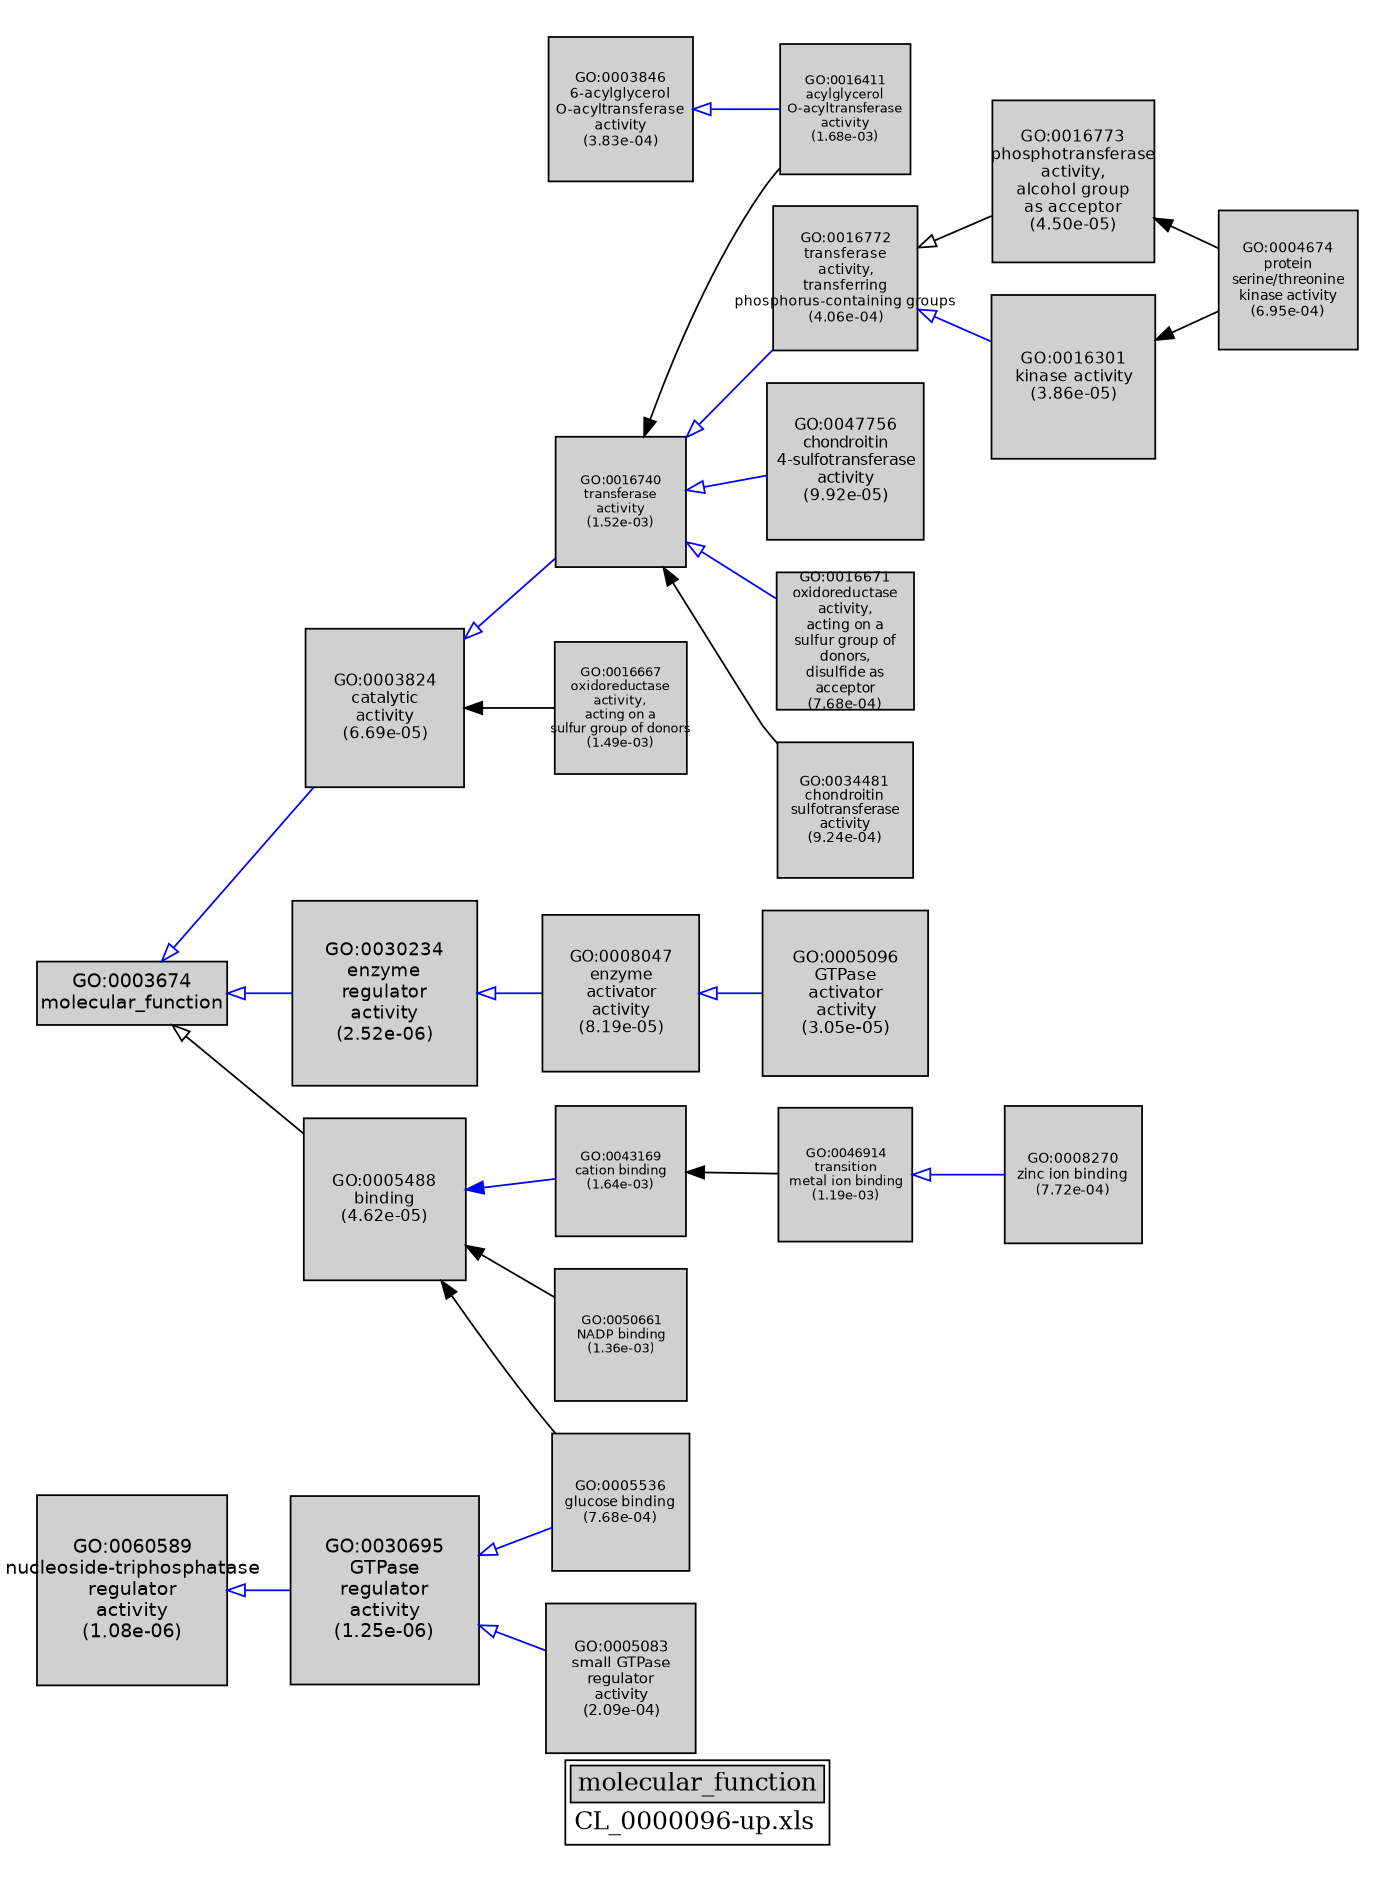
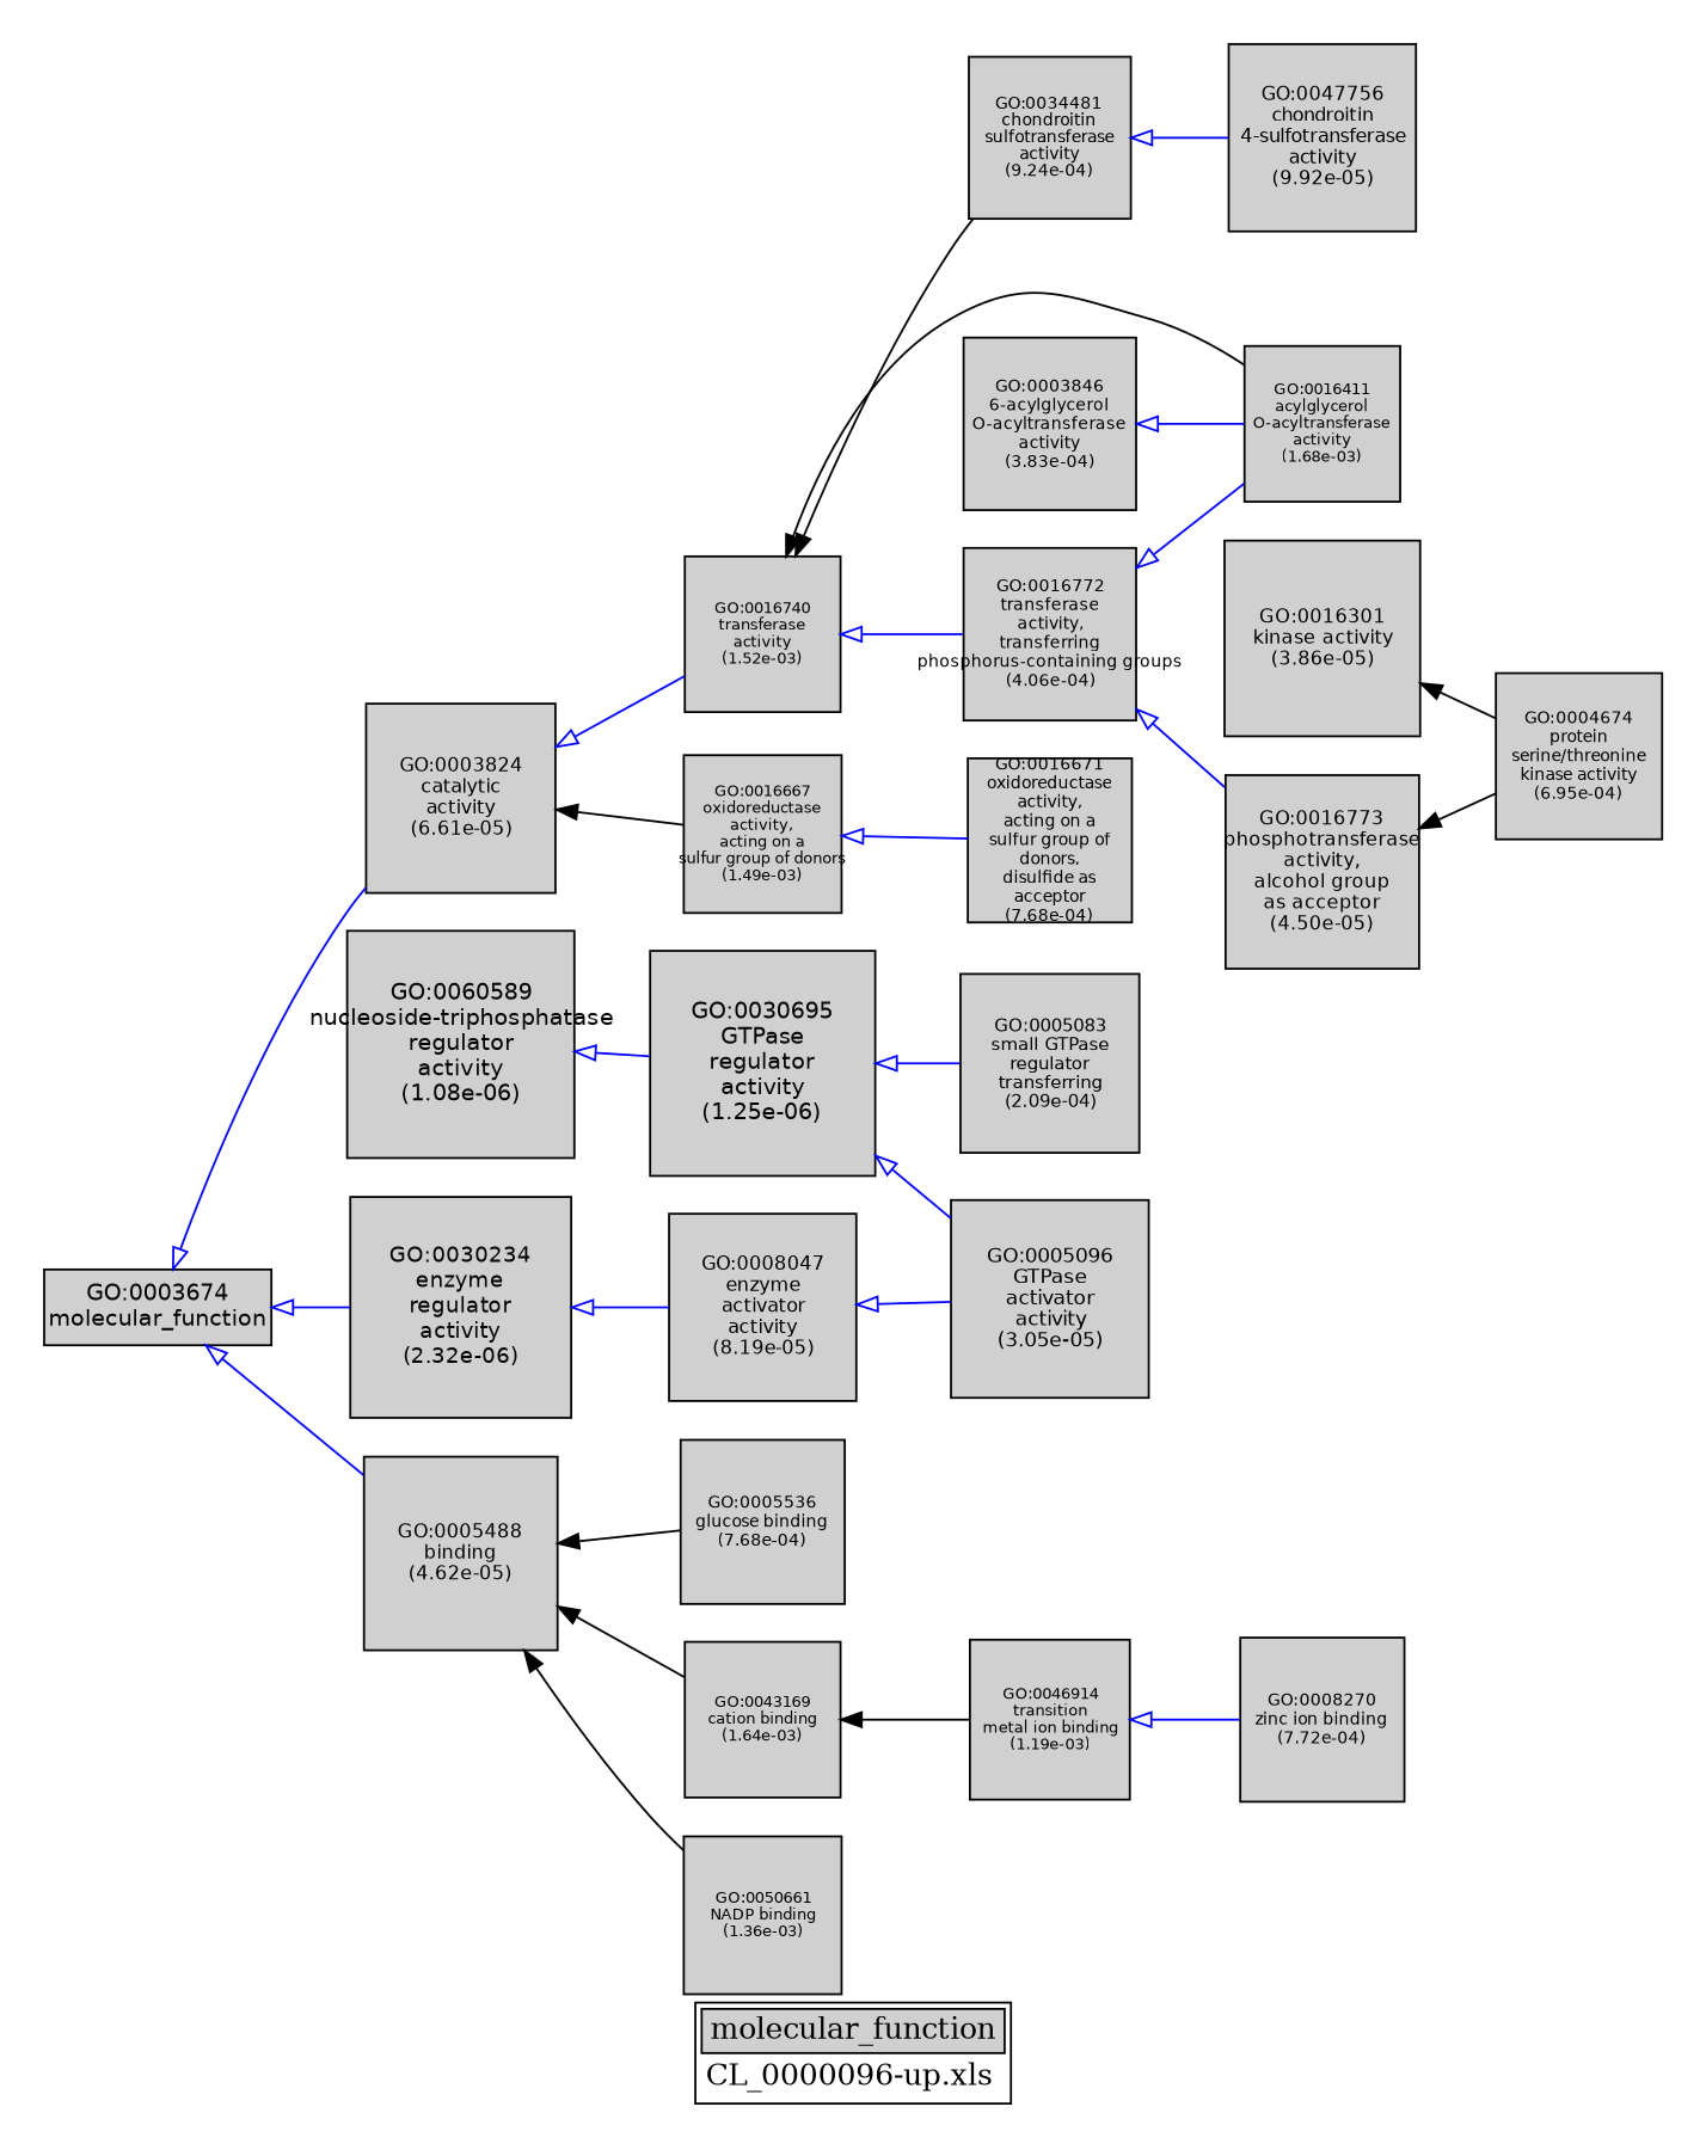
  digraph {
    bgcolor="#FFFFFF"
    label=<<TABLE COLOR="black" BGCOLOR="white"><TR><TD COLSPAN="2" BGCOLOR="#D0D0D0"><FONT COLOR="black">molecular_function</FONT></TD></TR><TR><TD BORDER="0">CL_0000096-up.xls</TD></TR></TABLE>>
    rankdir=LR
    node [color=black fillcolor="#D0D0D0" fixedsize=true fontcolor=black fontname=Helvetica fontsize=7.8189892334 shape=box style=filled]
    edge [dir=back weight=5.0 arrowtail=empty color=blue]
    n1 [fontsize=7.44047594874 height=1.03339943733 label=<<TABLE BORDER="0"><TR><TD>GO:0016740<BR/>transferase<BR/>activity<BR/>(1.52e-03)</TD></TR></TABLE>> width=1.03339943733]
-   n2 [fontsize=10.4956265538 height=1.45772591024 label=<<TABLE BORDER="0"><TR><TD>GO:0030234<BR/>enzyme<BR/>regulator<BR/>activity<BR/>(2.52e-06)</TD></TR></TABLE>> width=1.45772591024]
+   n2 [fontsize=10.4956265538 height=1.45772591024 label=<<TABLE BORDER="0"><TR><TD>GO:0030234<BR/>enzyme<BR/>regulator<BR/>activity<BR/>(2.32e-06)</TD></TR></TABLE>> width=1.45772591024]
    n3 [fontsize=7.71815644054 height=1.0719661723 label=<<TABLE BORDER="0"><TR><TD>GO:0034481<BR/>chondroitin<BR/>sulfotransferase<BR/>activity<BR/>(9.24e-04)</TD></TR></TABLE>> width=1.0719661723]
    n4 [fontsize=9.21395904846 height=1.27971653451 label=<<TABLE BORDER="0"><TR><TD>GO:0005488<BR/>binding<BR/>(4.62e-05)</TD></TR></TABLE>> width=1.27971653451]
    n5 [fontsize=7.57651801882 height=1.05229416928 label=<<TABLE BORDER="0"><TR><TD>GO:0046914<BR/>transition<BR/>metal ion binding<BR/>(1.19e-03)</TD></TR></TABLE>> width=1.05229416928]
    n6 [fontsize=7.45222976631 height=1.03503191199 label=<<TABLE BORDER="0"><TR><TD>GO:0016667<BR/>oxidoreductase<BR/>activity,<BR/>acting on a<BR/>sulfur group of donors<BR/>(1.49e-03)</TD></TR></TABLE>> width=1.03503191199]
-   n7 [fontsize=9.04261408394 height=1.25591862277 label=<<TABLE BORDER="0"><TR><TD>GO:0003824<BR/>catalytic<BR/>activity<BR/>(6.69e-05)</TD></TR></TABLE>> width=1.25591862277]
+   n7 [fontsize=9.04261408394 height=1.25591862277 label=<<TABLE BORDER="0"><TR><TD>GO:0003824<BR/>catalytic<BR/>activity<BR/>(6.61e-05)</TD></TR></TABLE>> width=1.25591862277]
    n8 [fontsize=9.4020198553 height=1.30583609101 label=<<TABLE BORDER="0"><TR><TD>GO:0005096<BR/>GTPase<BR/>activator<BR/>activity<BR/>(3.05e-05)</TD></TR></TABLE>> width=1.30583609101]
    n9 [fontsize=10.7430712446 height=1.49209322841 label=<<TABLE BORDER="0"><TR><TD>GO:0030695<BR/>GTPase<BR/>regulator<BR/>activity<BR/>(1.25e-06)</TD></TR></TABLE>> width=1.49209322841]
    n10 [height=1.08597072686 label=<<TABLE BORDER="0"><TR><TD>GO:0005536<BR/>glucose binding<BR/>(7.68e-04)</TD></TR></TABLE>> width=1.08597072686]
    n11 [fontsize=7.3836139094 height=1.02550193186 label=<<TABLE BORDER="0"><TR><TD>GO:0016411<BR/>acylglycerol<BR/>O-acyltransferase<BR/>activity<BR/>(1.68e-03)</TD></TR></TABLE>> width=1.02550193186]
    n12 [fontsize=9.29521667635 height=1.29100231616 label=<<TABLE BORDER="0"><TR><TD>GO:0016301<BR/>kinase activity<BR/>(3.86e-05)</TD></TR></TABLE>> width=1.29100231616]
    n13 [fontsize=7.87253013795 height=1.0934069636 label=<<TABLE BORDER="0"><TR><TD>GO:0004674<BR/>protein<BR/>serine/threonine<BR/>kinase activity<BR/>(6.95e-04)</TD></TR></TABLE>> width=1.0934069636]
    n14 [fontsize=8.15606826436 height=1.13278725894 label=<<TABLE BORDER="0"><TR><TD>GO:0016772<BR/>transferase<BR/>activity,<BR/>transferring<BR/>phosphorus-containing groups<BR/>(4.06e-04)</TD></TR></TABLE>> width=1.13278725894]
    n15 [fontsize=7.39801751373 height=1.02750243246 label=<<TABLE BORDER="0"><TR><TD>GO:0043169<BR/>cation binding<BR/>(1.64e-03)</TD></TR></TABLE>> width=1.02750243246]
-   n16 [fontsize=8.49290510317 height=1.17957015322 label=<<TABLE BORDER="0"><TR><TD>GO:0005083<BR/>small GTPase<BR/>regulator<BR/>activity<BR/>(2.09e-04)</TD></TR></TABLE>> width=1.17957015322]
+   n16 [fontsize=8.49290510317 height=1.17957015322 label=<<TABLE BORDER="0"><TR><TD>GO:0005083<BR/>small GTPase<BR/>regulator<BR/>transferring<BR/>(2.09e-04)</TD></TR></TABLE>> width=1.17957015322]
    n17 [fontsize=10.8 label=<<TABLE BORDER="0"><TR><TD>GO:0003674<BR/>molecular_function</TD></TR></TABLE>> width=1.5]
    n18 [fontsize=10.8 height=1.5 label=<<TABLE BORDER="0"><TR><TD>GO:0060589<BR/>nucleoside-triphosphatase<BR/>regulator<BR/>activity<BR/>(1.08e-06)</TD></TR></TABLE>> width=1.5]
    n19 [fontsize=8.85646124457 height=1.23006406175 label=<<TABLE BORDER="0"><TR><TD>GO:0047756<BR/>chondroitin<BR/>4-sulfotransferase<BR/>activity<BR/>(9.92e-05)</TD></TR></TABLE>> width=1.23006406175]
    n20 [height=1.08597072686 label=<<TABLE BORDER="0"><TR><TD>GO:0016671<BR/>oxidoreductase<BR/>activity,<BR/>acting on a<BR/>sulfur group of<BR/>donors,<BR/>disulfide as<BR/>acceptor<BR/>(7.68e-04)</TD></TR></TABLE>> width=1.08597072686]
    n21 [fontsize=7.50389628011 height=1.04220781668 label=<<TABLE BORDER="0"><TR><TD>GO:0050661<BR/>NADP binding<BR/>(1.36e-03)</TD></TR></TABLE>> width=1.04220781668]
    n22 [fontsize=8.94743559454 height=1.24269938813 label=<<TABLE BORDER="0"><TR><TD>GO:0008047<BR/>enzyme<BR/>activator<BR/>activity<BR/>(8.19e-05)</TD></TR></TABLE>> width=1.24269938813]
    n23 [fontsize=9.22534070725 height=1.28129732045 label=<<TABLE BORDER="0"><TR><TD>GO:0016773<BR/>phosphotransferase<BR/>activity,<BR/>alcohol group<BR/>as acceptor<BR/>(4.50e-05)</TD></TR></TABLE>> width=1.28129732045]
    n24 [fontsize=8.18642198931 height=1.13700305407 label=<<TABLE BORDER="0"><TR><TD>GO:0003846<BR/>6-acylglycerol<BR/>O-acyltransferase<BR/>activity<BR/>(3.83e-04)</TD></TR></TABLE>> width=1.13700305407]
    n25 [fontsize=7.81627257732 height=1.08559341352 label=<<TABLE BORDER="0"><TR><TD>GO:0008270<BR/>zinc ion binding<BR/>(7.72e-04)</TD></TR></TABLE>> width=1.08559341352]
    subgraph sub_1 {
      n1
      n2
      n3
      n4
      n5
      n6
      n7
      n8
      n9
      n10
      n11
      n12
      n13
      n14
      n15
      n16
      n17
      n18
      n19
      n20
      n21
      n22
      n23
      n24
      n25
    }
    subgraph sub_2 {
      n10
      n13
      n15
      n21
      subgraph sub_3 {
        subgraph sub_4 {
        }
        subgraph sub_5 {
        }
      }
      subgraph sub_6 {
      }
      subgraph sub_7 {
        n1
        n2
        n3
        n4
        n5
        n6
        n7
        n8
        n9
        n11
        n12
        n14
        n16
        n17
        n18
        n19
        n20
        n22
        n23
        n24
        n25
      }
    }
    n1 -> n3 [weight=1 arrowtail="" color=""]
    n1 -> n11 [weight=1 arrowtail="" color=""]
    n1 -> n14
    n2 -> n22
-   n1 -> n19
+   n3 -> n19
    n4 -> n10 [weight=1 arrowtail="" color=""]
-   n4 -> n15 [weight=1 arrowtail=""]
+   n4 -> n15 [weight=1 arrowtail="" color=""]
    n4 -> n21 [weight=1 arrowtail="" color=""]
    n5 -> n25
-   n1 -> n20
+   n6 -> n20
    n7 -> n1
    n7 -> n6 [weight=1 arrowtail="" color=""]
-   n9 -> n10
+   n9 -> n8
    n9 -> n16
    n12 -> n13 [weight=1 arrowtail="" color=""]
-   n14 -> n12
-   n14 -> n23 [color=black]
+   n14 -> n11
+   n14 -> n23
    n15 -> n5 [weight=1 arrowtail="" color=""]
    n17 -> n2
-   n17 -> n4 [color=black]
+   n17 -> n4
    n17 -> n7
    n18 -> n9
    n22 -> n8
    n23 -> n13 [weight=1 arrowtail="" color=""]
    n24 -> n11
  }
